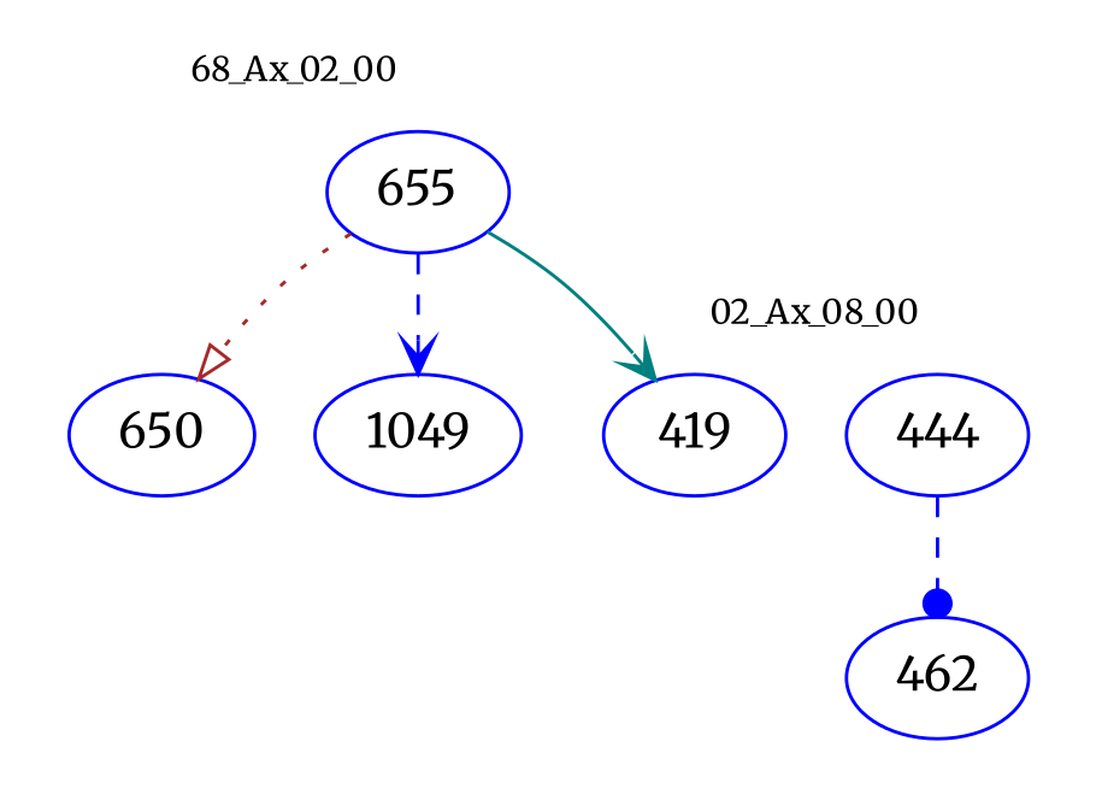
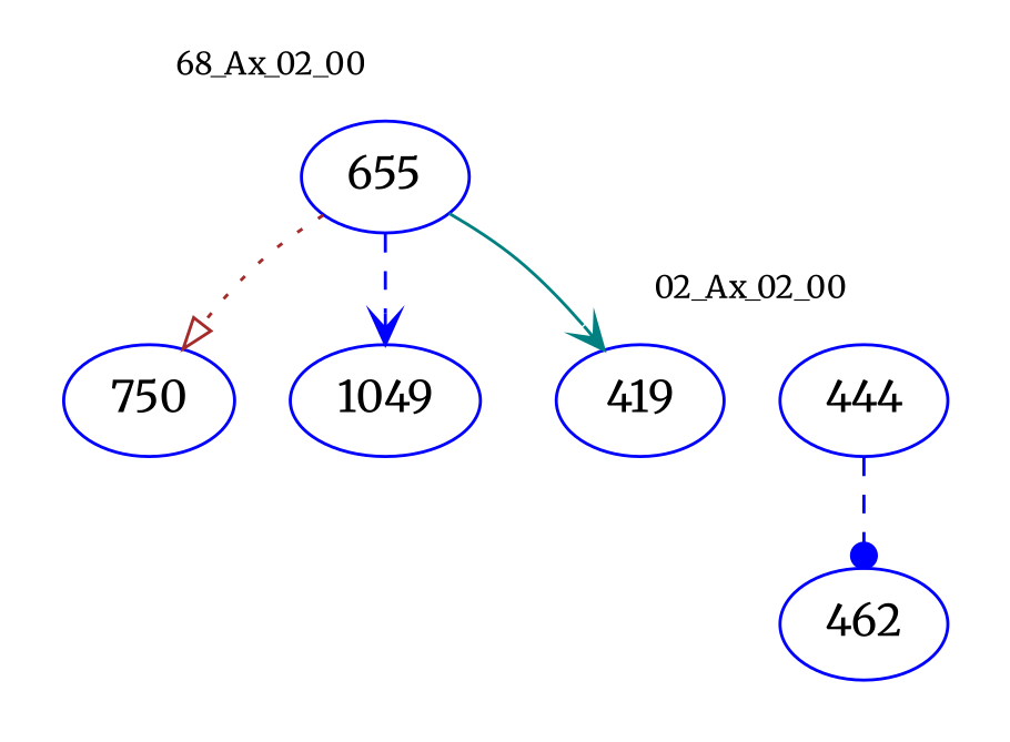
  digraph {
    fontname=Merriweather
    node [color=blue fontname=Merriweather]
    edge [arrowhead=vee color=blue fontname=Merriweather style=dashed]
    n1 [label=444]
    n2 [label=419]
    n3 [label=462]
    n4 [label=655]
-   n5 [label=650]
+   n5 [label=750]
    n6 [label=1049]
    subgraph cluster_1 {
      color=white
      fontsize=10
-     label="02_Ax_08_00"
+     label="02_Ax_02_00"
      n1
      n2
      n3
    }
    subgraph cluster_2 {
      color=white
      fontsize=10
      label="68_Ax_02_00"
      n4
      n5
      n6
    }
    n1 -> n3 [arrowhead=dot]
    n4 -> n2 [color=teal style=solid]
    n4 -> n5 [arrowhead=onormal color=brown style=dotted]
    n4 -> n6
  }
